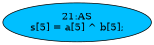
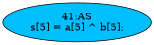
  strict digraph {
-   n1 [ast="<pyverilog.vparser.ast.Assign object at 0x7fe0ff9e6a10>" def_var="['s']" fillcolor=deepskyblue label="21:AS\ns[5] = a[5] ^ b[5];" statements="[]" style=filled typ=Assign use_var="['a', 'b']"]
+   n1 [ast="<pyverilog.vparser.ast.Assign object at 0x7fe0ff9e6a10>" def_var="['s']" fillcolor=deepskyblue label="41:AS\ns[5] = a[5] ^ b[5];" statements="[]" style=filled typ=Assign use_var="['a', 'b']"]
  }
